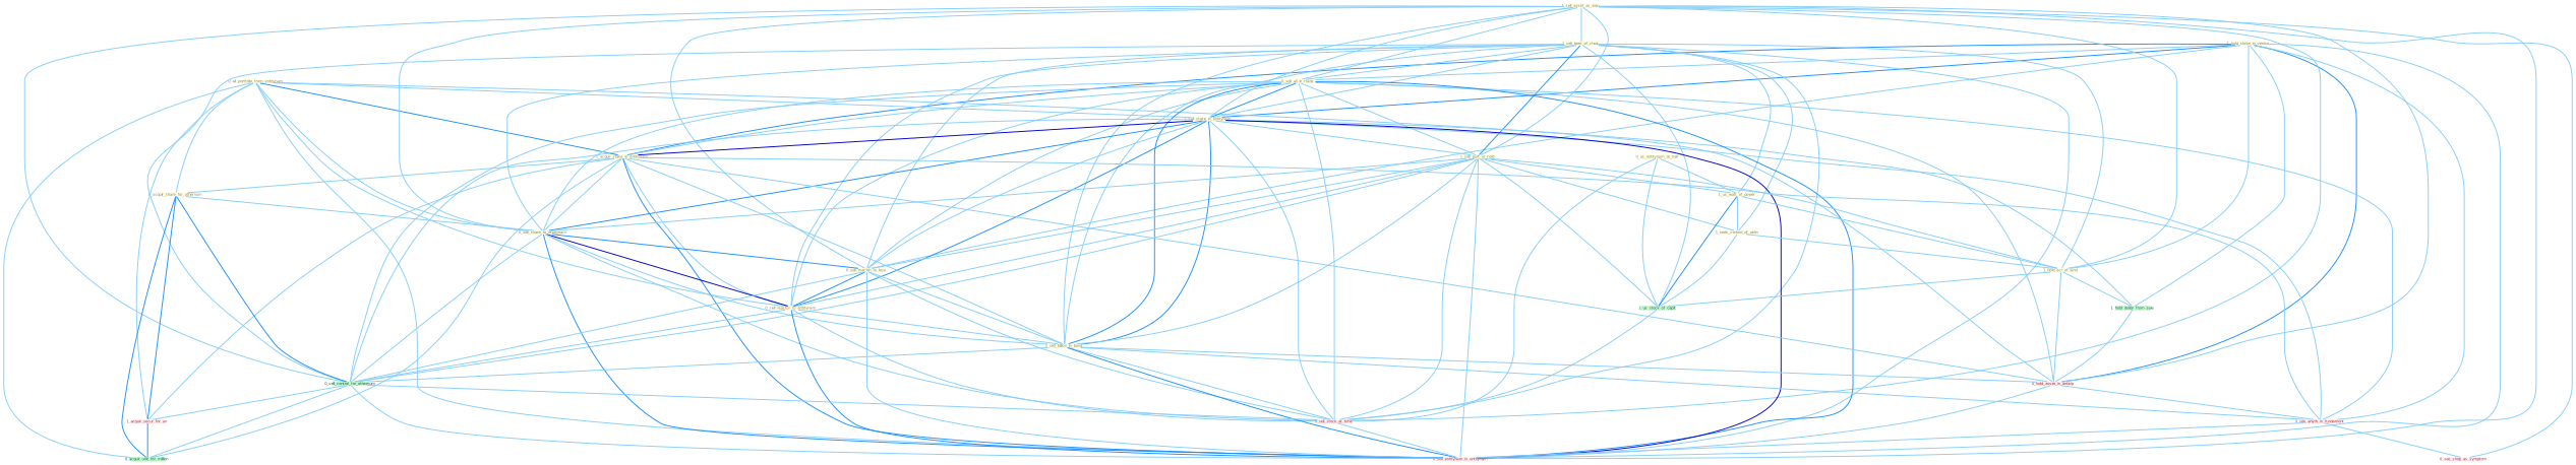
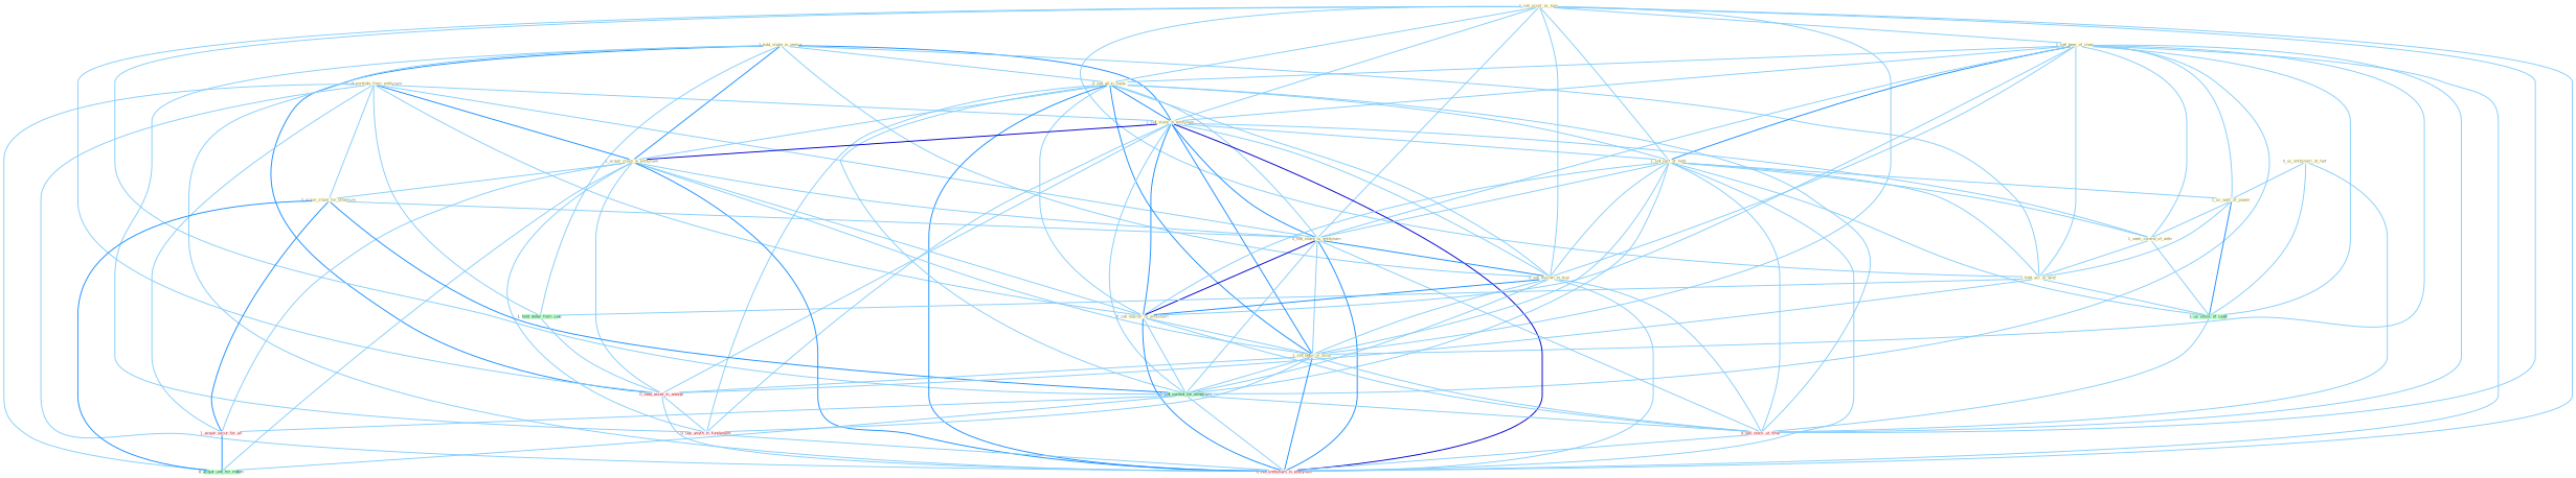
  graph {
    fontname="DejaVu Sans"
    node [color="#ffffe0" fixedsize=true fontcolor="#8b7d6b" fontname="DejaVu Sans" fontsize=4 shape=polygon style=filled]
    edge [color="#87cefa" fontname="DejaVu Sans" w=1]
    "1_hold_stake_in_ventur " [height=.06 width=.5]
    n2 [height=.06 label="0_all_portfolio_from_entitynam" width=.5]
    "1_sell_asset_as_loan " [height=.06 width=.5]
    "1_sell_beer_of_choic " [height=.06 width=.5]
    "0_sell_all_in_trade " [height=.06 width=.5]
    "1_sell_stake_in_entitynam " [height=.06 width=.5]
    "1_acquir_stake_in_entitynam " [height=.06 width=.5]
    "0_acquir_share_for_othernum " [height=.06 width=.5]
    "1_sell_part_of_hold " [height=.06 width=.5]
    "0_sell_share_to_entitynam " [height=.06 width=.5]
    "0_sell_machin_to_busi " [height=.06 width=.5]
    "0_us_entitynam_at_half " [height=.06 width=.5]
    "0_sell_reactor_to_entitynam " [height=.06 width=.5]
    "1_us_watt_of_power " [height=.06 width=.5]
    "1_sell_billion_in_bond " [height=.06 width=.5]
    "1_seek_control_of_airlin " [height=.06 width=.5]
    "1_hold_acr_of_land " [height=.06 width=.5]
    "1_acquir_secur_for_an " [color="#fff0f5" fontcolor="#b22222" height=.06 width=.5]
    "0_hold_asset_in_anticip " [color="#fff0f5" fontcolor="#b22222" height=.06 width=.5]
    "0_sell_stock_at_time " [color="#fff0f5" fontcolor="#b22222" height=.06 width=.5]
    "0_see_anyth_in_fundament " [color="#fff0f5" fontcolor="#b22222" height=.06 width=.5]
-   "0_see_shop_as_symptom " [color="#fff0f5" fontcolor="#b22222" height=.06 width=.5]
    n23 [color="#fff0f5" fontcolor="#b22222" height=.06 label="0_sell_entitynam_in_entitynam" width=.5]
    "1_hold_dollar_from_sale " [color="#BDFCC9" fontcolor="#2f4f4f" height=.06 width=.5]
    "0_acquir_unit_for_million " [color="#BDFCC9" fontcolor="#2f4f4f" height=.06 width=.5]
    n26 [color="#BDFCC9" fontcolor="#2f4f4f" height=.06 label="0_sell_control_for_othernum" width=.5]
    "1_us_stock_of_capit " [color="#BDFCC9" fontcolor="#2f4f4f" height=.06 width=.5]
    subgraph sub_1 {
      "1_hold_stake_in_ventur "
      n2
      "1_sell_asset_as_loan "
      "1_sell_beer_of_choic "
      "0_sell_all_in_trade "
      "1_sell_stake_in_entitynam "
      "1_acquir_stake_in_entitynam "
      "0_acquir_share_for_othernum "
      "1_sell_part_of_hold "
      "0_sell_share_to_entitynam "
      "0_sell_machin_to_busi "
      "0_us_entitynam_at_half "
      "0_sell_reactor_to_entitynam "
      "1_us_watt_of_power "
      "1_sell_billion_in_bond "
      "1_seek_control_of_airlin "
      "1_hold_acr_of_land "
    }
    subgraph sub_2 {
      "1_acquir_secur_for_an "
      "0_hold_asset_in_anticip "
      "0_sell_stock_at_time "
      "0_see_anyth_in_fundament "
-     "0_see_shop_as_symptom "
      n23
    }
    "1_hold_stake_in_ventur " -- "0_sell_all_in_trade "
    "1_hold_stake_in_ventur " -- "1_sell_stake_in_entitynam " [color="#1e90ff" w=2]
    "1_hold_stake_in_ventur " -- "1_acquir_stake_in_entitynam " [color="#1e90ff" w=2]
    "1_hold_stake_in_ventur " -- "0_sell_machin_to_busi "
    "1_hold_stake_in_ventur " -- "1_hold_acr_of_land "
    "1_hold_stake_in_ventur " -- "0_hold_asset_in_anticip " [color="#1e90ff" w=2]
    "1_hold_stake_in_ventur " -- "0_see_anyth_in_fundament "
    "1_hold_stake_in_ventur " -- n23
    "1_hold_stake_in_ventur " -- "1_hold_dollar_from_sale "
    n2 -- "1_sell_stake_in_entitynam "
    n2 -- "1_acquir_stake_in_entitynam " [color="#1e90ff" w=2]
    n2 -- "0_acquir_share_for_othernum "
    n2 -- "0_sell_share_to_entitynam "
    n2 -- "0_sell_reactor_to_entitynam "
    n2 -- "1_acquir_secur_for_an "
    n2 -- n23
    n2 -- "1_hold_dollar_from_sale "
    n2 -- "0_acquir_unit_for_million "
    "1_sell_asset_as_loan " -- "1_sell_beer_of_choic "
    "1_sell_asset_as_loan " -- "0_sell_all_in_trade "
    "1_sell_asset_as_loan " -- "1_sell_stake_in_entitynam "
    "1_sell_asset_as_loan " -- "1_sell_part_of_hold "
    "1_sell_asset_as_loan " -- "0_sell_share_to_entitynam "
    "1_sell_asset_as_loan " -- "0_sell_machin_to_busi "
    "1_sell_asset_as_loan " -- "1_sell_billion_in_bond "
    "1_sell_asset_as_loan " -- "1_hold_acr_of_land "
    "1_sell_asset_as_loan " -- "0_hold_asset_in_anticip "
    "1_sell_asset_as_loan " -- "0_sell_stock_at_time "
-   "1_sell_asset_as_loan " -- "0_see_shop_as_symptom "
    "1_sell_asset_as_loan " -- n23
    "1_sell_asset_as_loan " -- n26
    "1_sell_beer_of_choic " -- "0_sell_all_in_trade "
    "1_sell_beer_of_choic " -- "1_sell_stake_in_entitynam "
    "1_sell_beer_of_choic " -- "1_sell_part_of_hold " [color="#1e90ff" w=2]
    "1_sell_beer_of_choic " -- "0_sell_share_to_entitynam "
    "1_sell_beer_of_choic " -- "0_sell_machin_to_busi "
    "1_sell_beer_of_choic " -- "0_sell_reactor_to_entitynam "
    "1_sell_beer_of_choic " -- "1_us_watt_of_power "
    "1_sell_beer_of_choic " -- "1_sell_billion_in_bond "
    "1_sell_beer_of_choic " -- "1_seek_control_of_airlin "
    "1_sell_beer_of_choic " -- "1_hold_acr_of_land "
    "1_sell_beer_of_choic " -- "0_sell_stock_at_time "
    "1_sell_beer_of_choic " -- n23
    "1_sell_beer_of_choic " -- n26
    "1_sell_beer_of_choic " -- "1_us_stock_of_capit "
    "0_sell_all_in_trade " -- "1_sell_stake_in_entitynam " [color="#1e90ff" w=2]
    "0_sell_all_in_trade " -- "1_acquir_stake_in_entitynam "
    "0_sell_all_in_trade " -- "1_sell_part_of_hold "
    "0_sell_all_in_trade " -- "0_sell_share_to_entitynam "
    "0_sell_all_in_trade " -- "0_sell_machin_to_busi "
    "0_sell_all_in_trade " -- "0_sell_reactor_to_entitynam "
    "0_sell_all_in_trade " -- "1_sell_billion_in_bond " [color="#1e90ff" w=2]
-   "0_sell_all_in_trade " -- "0_hold_asset_in_anticip "
    "0_sell_all_in_trade " -- "0_sell_stock_at_time "
    "0_sell_all_in_trade " -- "0_see_anyth_in_fundament "
    "0_sell_all_in_trade " -- n23 [color="#1e90ff" w=2]
    "0_sell_all_in_trade " -- n26
    "1_sell_stake_in_entitynam " -- "1_acquir_stake_in_entitynam " [color="#0000cd" w=3]
    "1_sell_stake_in_entitynam " -- "1_sell_part_of_hold "
    "1_sell_stake_in_entitynam " -- "0_sell_share_to_entitynam " [color="#1e90ff" w=2]
    "1_sell_stake_in_entitynam " -- "0_sell_machin_to_busi "
    "1_sell_stake_in_entitynam " -- "0_sell_reactor_to_entitynam " [color="#1e90ff" w=2]
    "1_sell_stake_in_entitynam " -- "1_sell_billion_in_bond " [color="#1e90ff" w=2]
    "1_sell_stake_in_entitynam " -- "0_hold_asset_in_anticip "
-   "1_sell_stake_in_entitynam " -- "0_sell_stock_at_time "
+   "1_sell_stake_in_entitynam " -- "1_seek_control_of_airlin "
    "1_sell_stake_in_entitynam " -- "0_see_anyth_in_fundament "
    "1_sell_stake_in_entitynam " -- n23 [color="#0000cd" w=3]
    "1_sell_stake_in_entitynam " -- n26
    "1_acquir_stake_in_entitynam " -- "0_acquir_share_for_othernum "
    "1_acquir_stake_in_entitynam " -- "0_sell_share_to_entitynam "
    "1_acquir_stake_in_entitynam " -- "0_sell_reactor_to_entitynam "
    "1_acquir_stake_in_entitynam " -- "1_sell_billion_in_bond "
    "1_acquir_stake_in_entitynam " -- "1_acquir_secur_for_an "
    "1_acquir_stake_in_entitynam " -- "0_hold_asset_in_anticip "
    "1_acquir_stake_in_entitynam " -- "0_see_anyth_in_fundament "
    "1_acquir_stake_in_entitynam " -- n23 [color="#1e90ff" w=2]
    "1_acquir_stake_in_entitynam " -- "0_acquir_unit_for_million "
    "0_acquir_share_for_othernum " -- "0_sell_share_to_entitynam "
    "0_acquir_share_for_othernum " -- "1_acquir_secur_for_an " [color="#1e90ff" w=2]
    "0_acquir_share_for_othernum " -- "0_acquir_unit_for_million " [color="#1e90ff" w=2]
    "0_acquir_share_for_othernum " -- n26 [color="#1e90ff" w=2]
    "1_sell_part_of_hold " -- "0_sell_share_to_entitynam "
    "1_sell_part_of_hold " -- "0_sell_machin_to_busi "
    "1_sell_part_of_hold " -- "0_sell_reactor_to_entitynam "
    "1_sell_part_of_hold " -- "1_us_watt_of_power "
    "1_sell_part_of_hold " -- "1_sell_billion_in_bond "
    "1_sell_part_of_hold " -- "1_seek_control_of_airlin "
    "1_sell_part_of_hold " -- "1_hold_acr_of_land "
    "1_sell_part_of_hold " -- "0_sell_stock_at_time "
    "1_sell_part_of_hold " -- n23
    "1_sell_part_of_hold " -- n26
    "1_sell_part_of_hold " -- "1_us_stock_of_capit "
    "0_sell_share_to_entitynam " -- "0_sell_machin_to_busi " [color="#1e90ff" w=2]
    "0_sell_share_to_entitynam " -- "0_sell_reactor_to_entitynam " [color="#0000cd" w=3]
    "0_sell_share_to_entitynam " -- "1_sell_billion_in_bond "
    "0_sell_share_to_entitynam " -- "0_sell_stock_at_time "
    "0_sell_share_to_entitynam " -- n23 [color="#1e90ff" w=2]
    "0_sell_share_to_entitynam " -- n26
    "0_sell_machin_to_busi " -- "0_sell_reactor_to_entitynam " [color="#1e90ff" w=2]
    "0_sell_machin_to_busi " -- "1_sell_billion_in_bond "
    "0_sell_machin_to_busi " -- "0_sell_stock_at_time "
    "0_sell_machin_to_busi " -- n23
    "0_sell_machin_to_busi " -- n26
    "0_us_entitynam_at_half " -- "1_us_watt_of_power "
    "0_us_entitynam_at_half " -- "0_sell_stock_at_time "
    "0_us_entitynam_at_half " -- "1_us_stock_of_capit "
    "0_sell_reactor_to_entitynam " -- "1_sell_billion_in_bond "
    "0_sell_reactor_to_entitynam " -- "0_sell_stock_at_time "
    "0_sell_reactor_to_entitynam " -- n23 [color="#1e90ff" w=2]
    "0_sell_reactor_to_entitynam " -- n26
    "1_us_watt_of_power " -- "1_seek_control_of_airlin "
    "1_us_watt_of_power " -- "1_hold_acr_of_land "
    "1_us_watt_of_power " -- "1_us_stock_of_capit " [color="#1e90ff" w=2]
    "1_sell_billion_in_bond " -- "0_hold_asset_in_anticip "
    "1_sell_billion_in_bond " -- "0_sell_stock_at_time "
    "1_sell_billion_in_bond " -- "0_see_anyth_in_fundament "
    "1_sell_billion_in_bond " -- n23 [color="#1e90ff" w=2]
    "1_sell_billion_in_bond " -- n26
    "1_seek_control_of_airlin " -- "1_hold_acr_of_land "
    "1_seek_control_of_airlin " -- "1_us_stock_of_capit "
    "1_hold_acr_of_land " -- "0_hold_asset_in_anticip "
    "1_hold_acr_of_land " -- "1_hold_dollar_from_sale "
    "1_hold_acr_of_land " -- "1_us_stock_of_capit "
    "1_acquir_secur_for_an " -- "0_acquir_unit_for_million " [color="#1e90ff" w=2]
    "0_hold_asset_in_anticip " -- "0_see_anyth_in_fundament "
    "0_hold_asset_in_anticip " -- n23
    "0_sell_stock_at_time " -- n23
-   "0_see_anyth_in_fundament " -- "0_see_shop_as_symptom "
    "0_see_anyth_in_fundament " -- n23
    "1_hold_dollar_from_sale " -- "0_hold_asset_in_anticip "
    n26 -- "1_acquir_secur_for_an "
    n26 -- "0_sell_stock_at_time "
    n26 -- n23
    n26 -- "0_acquir_unit_for_million "
    "1_us_stock_of_capit " -- "0_sell_stock_at_time "
  }
